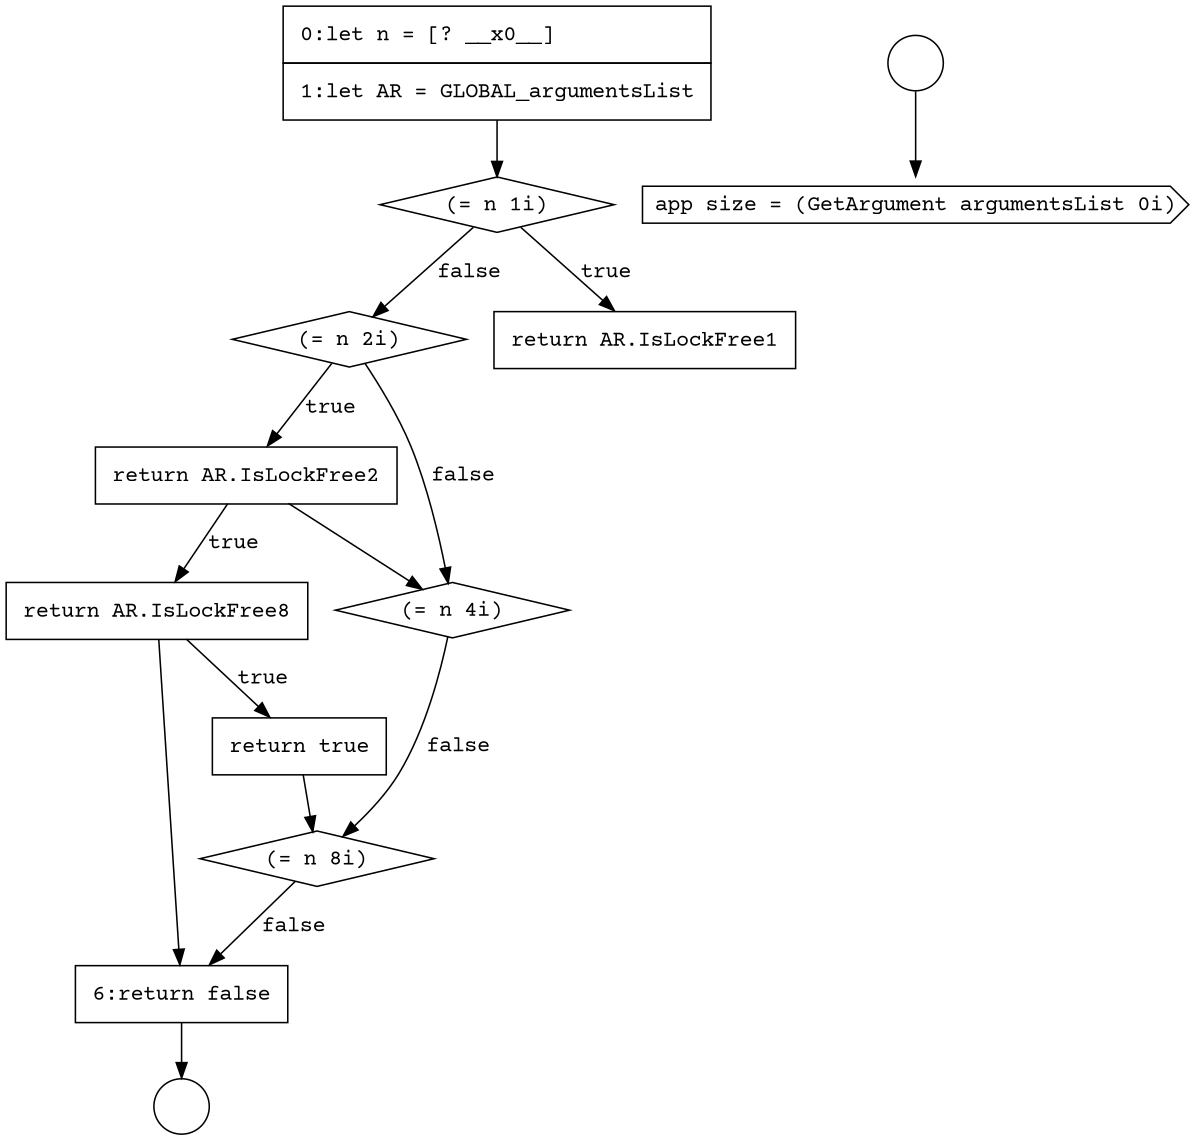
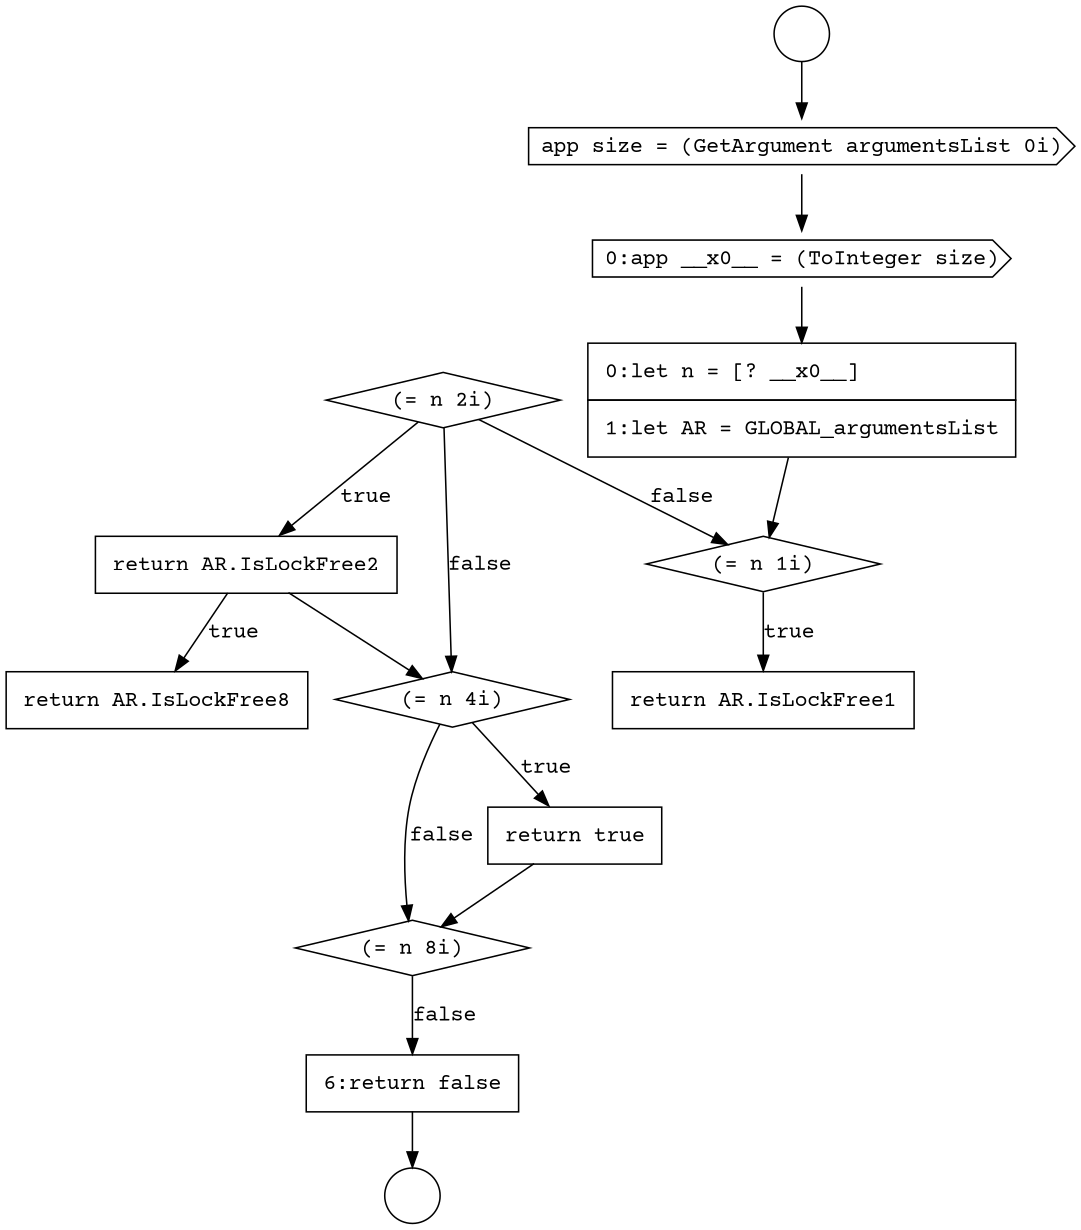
  digraph {
    fontname="Courier Prime"
    node [color=black fillcolor=white fontname="Courier Prime" shape=none style=filled]
    edge [color=black fontname="Courier Prime"]
    n1 [label=<<font color="black">     <table border="0" cellborder="1" cellspacing="0" cellpadding="10">       <tr><td align="left">0:let n = [? __x0__]</td></tr>       <tr><td align="left">1:let AR = GLOBAL_argumentsList</td></tr>     </table>   </font>> margin=0]
    n2 [label=<<font color="black">(= n 1i)</font>> shape=diamond]
    n3 [label=<<font color="black">(= n 2i)</font>> shape=diamond]
    n4 [label=<<font color="black">     <table border="0" cellborder="1" cellspacing="0" cellpadding="10">       <tr><td align="left">return AR.IsLockFree1</td></tr>     </table>   </font>> margin=0]
    n5 [label=<<font color="black">     <table border="0" cellborder="1" cellspacing="0" cellpadding="10">       <tr><td align="left">return AR.IsLockFree2</td></tr>     </table>   </font>> margin=0]
    n6 [label=<<font color="black">(= n 4i)</font>> shape=diamond]
    n7 [label=<<font color="black">     <table border="0" cellborder="1" cellspacing="0" cellpadding="10">       <tr><td align="left">return AR.IsLockFree8</td></tr>     </table>   </font>> margin=0]
    n8 [label=<<font color="black">(= n 8i)</font>> shape=diamond]
    n9 [label=<<font color="black">     <table border="0" cellborder="1" cellspacing="0" cellpadding="10">       <tr><td align="left">return true</td></tr>     </table>   </font>> margin=0]
    n10 [label=<<font color="black">     <table border="0" cellborder="1" cellspacing="0" cellpadding="10">       <tr><td align="left">6:return false</td></tr>     </table>   </font>> margin=0]
    n11 [label=" " shape=circle]
    n12 [label=" " shape=circle]
    n13 [label=<<font color="black">app size = (GetArgument argumentsList 0i)</font>> shape=cds]
+   n14 [label=<<font color="black">0:app __x0__ = (ToInteger size)</font>> shape=cds]
    n1 -> n2
-   n2 -> n3 [label=<<font color="black">false</font>>]
+   n3 -> n2 [label=<<font color="black">false</font>>]
    n2 -> n4 [label=<<font color="black">true</font>>]
    n3 -> n5 [label=<<font color="black">true</font>>]
    n3 -> n6 [label=<<font color="black">false</font>>]
    n5 -> n6
    n5 -> n7 [label=<<font color="black">true</font>>]
    n6 -> n8 [label=<<font color="black">false</font>>]
-   n7 -> n9 [label=<<font color="black">true</font>>]
-   n7 -> n10
+   n6 -> n9 [label=<<font color="black">true</font>>]
    n8 -> n10 [label=<<font color="black">false</font>>]
    n9 -> n8
    n10 -> n11
    n12 -> n13
+   n13 -> n14
+   n14 -> n1
  }
